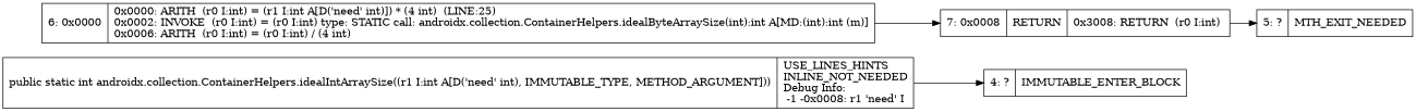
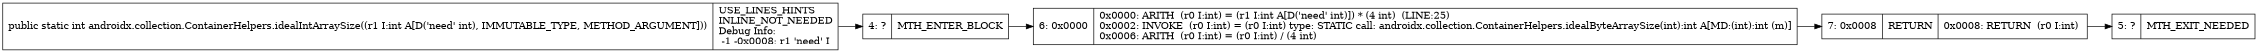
  digraph {
    rankdir=LR
    node [shape=record]
-   n1 [label="{4\:\ ?|IMMUTABLE_ENTER_BLOCK\l}"]
+   n1 [label="{4\:\ ?|MTH_ENTER_BLOCK\l}"]
    n2 [label="{6\:\ 0x0000|0x0000: ARITH  (r0 I:int) = (r1 I:int A[D('need' int)]) * (4 int)  (LINE:25)\l0x0002: INVOKE  (r0 I:int) = (r0 I:int) type: STATIC call: androidx.collection.ContainerHelpers.idealByteArraySize(int):int A[MD:(int):int (m)]\l0x0006: ARITH  (r0 I:int) = (r0 I:int) \/ (4 int) \l}"]
-   n3 [label="{7\:\ 0x0008|RETURN\l|0x3008: RETURN  (r0 I:int) \l}"]
+   n3 [label="{7\:\ 0x0008|RETURN\l|0x0008: RETURN  (r0 I:int) \l}"]
    n4 [label="{5\:\ ?|MTH_EXIT_NEEDED\l}"]
    n5 [label="{public static int androidx.collection.ContainerHelpers.idealIntArraySize((r1 I:int A[D('need' int), IMMUTABLE_TYPE, METHOD_ARGUMENT]))  | USE_LINES_HINTS\lINLINE_NOT_NEEDED\lDebug Info:\l  \-1 \-0x0008: r1 'need' I\l}"]
+   n1 -> n2
    n2 -> n3
    n3 -> n4
    n5 -> n1
  }
